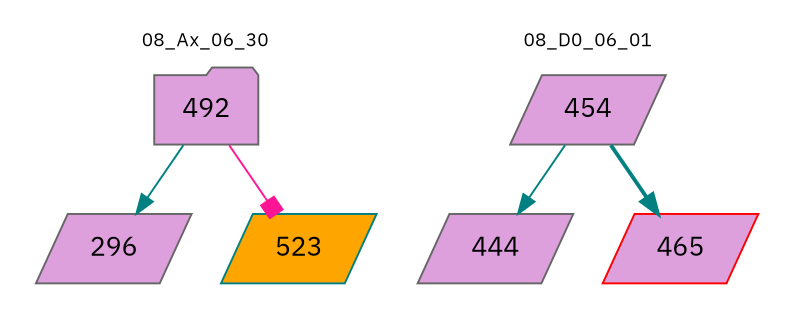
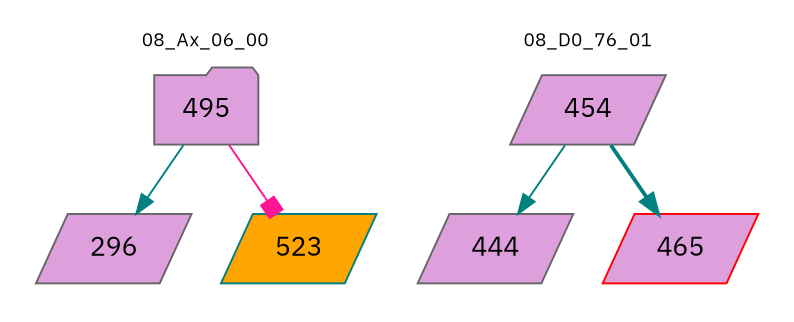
  digraph {
    fontname="IBM Plex Sans"
    node [color=gray40 fillcolor=plum fontname="IBM Plex Sans" shape=parallelogram style=filled]
    edge [arrowhead=normal color=teal fontname="IBM Plex Sans" style=solid]
-   n1 [label=492 shape=folder]
+   n1 [label=495 shape=folder]
    n2 [label=296]
    n3 [color=teal fillcolor=orange label=523]
    n4 [label=454]
    n5 [label=444]
    n6 [color=red label=465]
    subgraph cluster_1 {
      color=white
      fontsize=10
-     label="08_Ax_06_30"
+     label="08_Ax_06_00"
      n1
      n2
      n3
    }
    subgraph cluster_2 {
      color=white
      fontsize=10
-     label="08_D0_06_01"
+     label="08_D0_76_01"
      n4
      n5
      n6
    }
    n1 -> n2
    n1 -> n3 [arrowhead=box color=deeppink]
    n4 -> n5
    n4 -> n6 [style=bold]
  }
